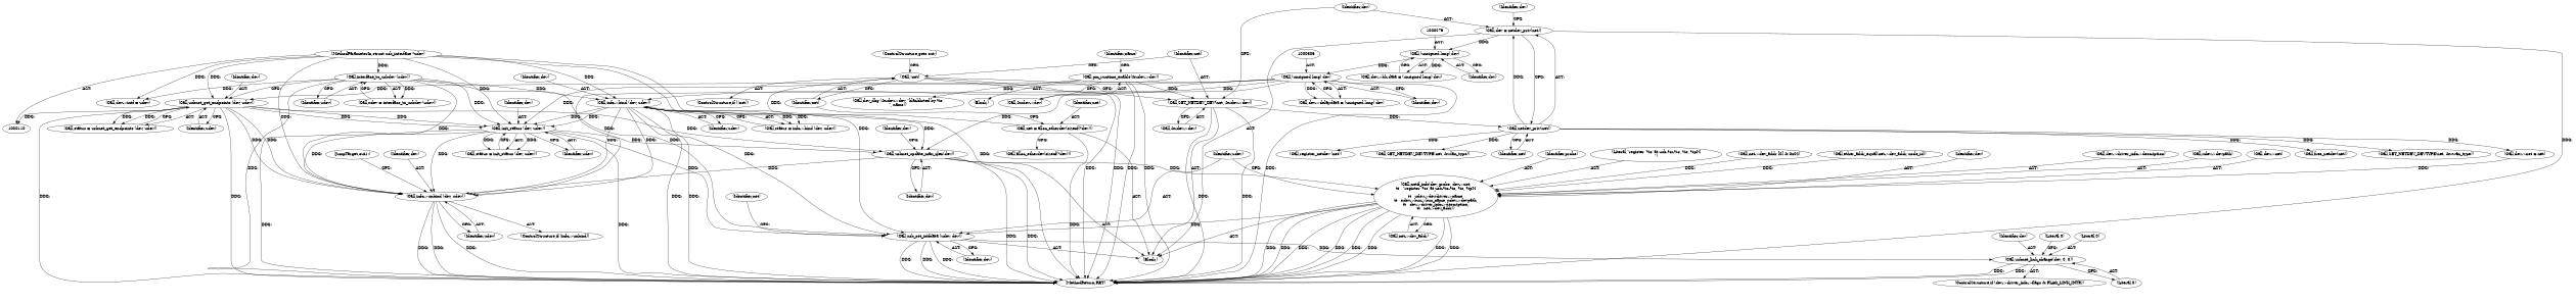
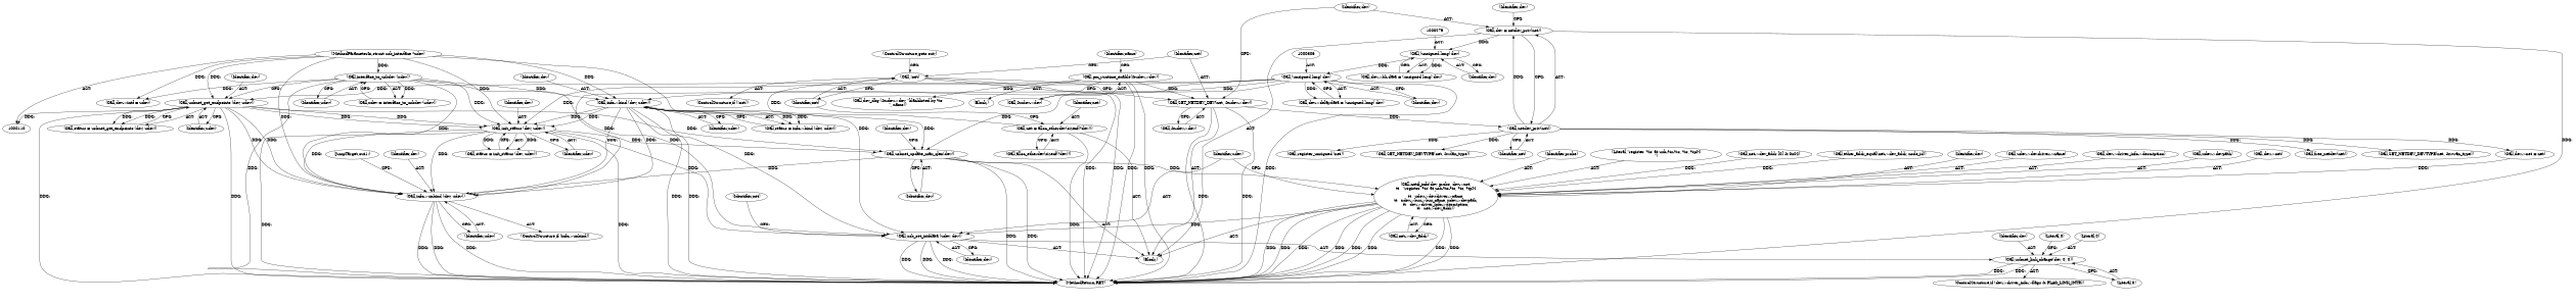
  digraph {
    n1 [label="(Call,usbnet_update_max_qlen(dev))"]
    n2 [label="(Call,netif_info(dev, probe, dev->net,\n\t\t   \"register '%s' at usb-%s-%s, %s, %pM\n\",\n\t\t   udev->dev.driver->name,\n\t\t   xdev->bus->bus_name, xdev->devpath,\n\t\t   dev->driver_info->description,\n\t\t   net->dev_addr))"]
    n3 [label="(Call,info->unbind (dev, udev))"]
    n4 [label="(Identifier,dev)"]
    n5 [label="(Block,)"]
    n6 [label="(MethodReturn,RET)"]
    n7 [label="(Call,usb_set_intfdata (udev, dev))"]
    n8 [label="(Call,net->dev_addr)"]
    n9 [label="(ControlStructure,if (info->unbind))"]
    n10 [label="(Identifier,udev)"]
    n11 [label="(Call,init_status (dev, udev))"]
    n12 [label="(Call,status = init_status (dev, udev))"]
    n13 [label="(Identifier,udev)"]
    n14 [label="(Call,usbnet_link_change(dev, 0, 0))"]
    n15 [label="(Identifier,dev)"]
    n16 [label="(Call,(unsigned long) dev)"]
    n17 [label="(Call,usbnet_get_endpoints (dev, udev))"]
    n18 [label="(Call,info->bind (dev, udev))"]
    n19 [label="(Identifier,dev)"]
    n20 [label="(Call,dev->delay.data = (unsigned long) dev)"]
    n21 [label="(Call,status = usbnet_get_endpoints (dev, udev))"]
    n22 [label="(Identifier,udev)"]
    1000110
    n24 [label="(Identifier,udev)"]
    n25 [label="(Call,status = info->bind (dev, udev))"]
    n26 [label="(Call,(unsigned long) dev)"]
    n27 [label="(Call,dev->bh.data = (unsigned long) dev)"]
    n28 [label="(Identifier,dev)"]
    n29 [label="(Call,dev = netdev_priv(net))"]
    n30 [label="(Call,netdev_priv(net))"]
    n31 [label="(Call,free_netdev(net))"]
    n32 [label="(Call,dev->net = net)"]
    n33 [label="(Call,SET_NETDEV_DEVTYPE(net, &wwan_type))"]
    n34 [label="(Identifier,net)"]
-   n35 [label="(Call,register_netdev (net))"]
+   n35 [label="(Call,register_unsigned (net))"]
    n36 [label="(Call,SET_NETDEV_DEVTYPE(net, &wlan_type))"]
    n37 [label="(Call,SET_NETDEV_DEV(net, &udev->dev))"]
    n38 [label="(Call,&udev->dev)"]
    n39 [label="(Call,!net)"]
    n40 [label="(Identifier,net)"]
    n41 [label="(ControlStructure,if (!net))"]
    n42 [label="(Call,net = alloc_etherdev(sizeof(*dev)))"]
    n43 [label="(Call,alloc_etherdev(sizeof(*dev)))"]
    n44 [label="(Call,pm_runtime_enable(&udev->dev))"]
    n45 [label="(Call,&udev->dev)"]
    n46 [label="(Call,dev_dbg (&udev->dev, \"blacklisted by %s\n\", name))"]
    n47 [label="(Block,)"]
    n48 [label="(MethodParameterIn,struct usb_interface *udev)"]
    n49 [label="(Call,interface_to_usbdev (udev))"]
    n50 [label="(Call,dev->intf = udev)"]
    n51 [label="(Identifier,udev)"]
    n52 [label="(Call,xdev = interface_to_usbdev (udev))"]
    n53 [label="(ControlStructure,if (dev->driver_info->flags & FLAG_LINK_INTR))"]
    n54 [label="(Literal,0)"]
    n55 [label="(Identifier,dev)"]
    n56 [label="(Identifier,dev)"]
    n57 [label="(Identifier,dev)"]
    n58 [label="(Identifier,dev)"]
    n59 [label="(Identifier,probe)"]
    n60 [label="(Literal,\"register '%s' at usb-%s-%s, %s, %pM\n\")"]
    n61 [label="(Call,net->dev_addr [0] & 0x02)"]
    n62 [label="(Literal,0)"]
    n63 [label="(Call,ether_addr_equal(net->dev_addr, node_id))"]
    n64 [label="(Identifier,dev)"]
+   n65 [label="(Call,udev->dev.driver->name)"]
    n66 [label="(Identifier,net)"]
    n67 [label="(Call,dev->driver_info->description)"]
    n68 [label="(Identifier,name)"]
    n69 [label="(Literal,0)"]
    n70 [label="(Identifier,dev)"]
    n71 [label="(JumpTarget,out1:)"]
    n72 [label="(Identifier,net)"]
    n73 [label="(Identifier,dev)"]
    n74 [label="(Identifier,dev)"]
    n75 [label="(Identifier,net)"]
    n76 [label="(ControlStructure,goto out;)"]
    n77 [label="(Call,xdev->devpath)"]
    n78 [label="(Identifier,dev)"]
    n79 [label="(Call,dev->net)"]
    n80 [label="(Identifier,udev)"]
    1000306
    1000279
    n1 -> n2 [label="DDG: "]
    n1 -> n3 [label="DDG: "]
    n1 -> n4 [label="CFG: "]
    n1 -> n5 [label="AST: "]
    n1 -> n6 [label="DDG: "]
    n1 -> n6 [label="DDG: "]
    n2 -> n5 [label="AST: "]
    n2 -> n6 [label="DDG: "]
    n2 -> n6 [label="DDG: "]
    n2 -> n6 [label="DDG: "]
    n2 -> n6 [label="DDG: "]
    n2 -> n6 [label="DDG: "]
    n2 -> n6 [label="DDG: "]
    n2 -> n6 [label="DDG: "]
    n2 -> n6 [label="DDG: "]
    n2 -> n7 [label="DDG: "]
    n2 -> n8 [label="CFG: "]
    n3 -> n6 [label="DDG: "]
    n3 -> n6 [label="DDG: "]
    n3 -> n6 [label="DDG: "]
    n3 -> n9 [label="AST: "]
    n3 -> n10 [label="CFG: "]
    n4 -> n1 [label="AST: "]
    n7 -> n5 [label="AST: "]
    n7 -> n6 [label="DDG: "]
    n7 -> n6 [label="DDG: "]
    n7 -> n6 [label="DDG: "]
-   n7 -> n14 [label="DDG: "]
+   n7 -> n14 [label="AST: "]
    n7 -> n15 [label="CFG: "]
    n8 -> n2 [label="AST: "]
    n10 -> n3 [label="AST: "]
    n11 -> n1 [label="DDG: "]
    n11 -> n3 [label="DDG: "]
    n11 -> n3 [label="DDG: "]
    n11 -> n6 [label="DDG: "]
    n11 -> n6 [label="DDG: "]
    n11 -> n7 [label="DDG: "]
    n11 -> n12 [label="AST: "]
    n11 -> n12 [label="DDG: "]
    n11 -> n12 [label="DDG: "]
    n11 -> n13 [label="CFG: "]
    n12 -> n11 [label="CFG: "]
    n13 -> n11 [label="AST: "]
    n14 -> n6 [label="DDG: "]
    n14 -> n6 [label="DDG: "]
    n14 -> n53 [label="AST: "]
    n14 -> n54 [label="CFG: "]
    n15 -> n7 [label="AST: "]
    n16 -> n1 [label="DDG: "]
    n16 -> n3 [label="DDG: "]
    n16 -> n6 [label="DDG: "]
    n16 -> n11 [label="DDG: "]
    n16 -> n17 [label="DDG: "]
    n16 -> n18 [label="DDG: "]
    n16 -> n19 [label="CFG: "]
    n16 -> n20 [label="AST: "]
    n16 -> n20 [label="DDG: "]
    n17 -> n1 [label="DDG: "]
    n17 -> n3 [label="DDG: "]
    n17 -> n3 [label="DDG: "]
    n17 -> n6 [label="DDG: "]
    n17 -> n6 [label="DDG: "]
    n17 -> n11 [label="DDG: "]
    n17 -> n11 [label="DDG: "]
    n17 -> n21 [label="AST: "]
    n17 -> n21 [label="DDG: "]
    n17 -> n21 [label="DDG: "]
    n17 -> n22 [label="CFG: "]
    n17 -> 1000110 [label="DDG: "]
    n18 -> n1 [label="DDG: "]
    n18 -> n3 [label="DDG: "]
    n18 -> n3 [label="DDG: "]
    n18 -> n6 [label="DDG: "]
    n18 -> n6 [label="DDG: "]
    n18 -> n7 [label="DDG: "]
    n18 -> n11 [label="DDG: "]
    n18 -> n11 [label="DDG: "]
    n18 -> n24 [label="CFG: "]
    n18 -> n25 [label="AST: "]
    n18 -> n25 [label="DDG: "]
    n18 -> n25 [label="DDG: "]
    n19 -> n16 [label="AST: "]
    n20 -> n16 [label="CFG: "]
    n21 -> n17 [label="CFG: "]
    n22 -> n17 [label="AST: "]
    n24 -> n18 [label="AST: "]
    n25 -> n18 [label="CFG: "]
    n26 -> n16 [label="DDG: "]
    n26 -> n27 [label="AST: "]
    n26 -> n27 [label="DDG: "]
    n26 -> n28 [label="CFG: "]
    n27 -> n26 [label="CFG: "]
    n28 -> n26 [label="AST: "]
    n29 -> n5 [label="AST: "]
    n29 -> n6 [label="DDG: "]
    n29 -> n26 [label="DDG: "]
    n29 -> n30 [label="CFG: "]
    n30 -> n29 [label="AST: "]
    n30 -> n29 [label="DDG: "]
    n30 -> n31 [label="DDG: "]
    n30 -> n32 [label="DDG: "]
    n30 -> n33 [label="DDG: "]
    n30 -> n34 [label="CFG: "]
    n30 -> n35 [label="DDG: "]
    n30 -> n36 [label="DDG: "]
    n32 -> n2 [label="DDG: "]
    n34 -> n30 [label="AST: "]
    n37 -> n5 [label="AST: "]
    n37 -> n6 [label="DDG: "]
    n37 -> n6 [label="DDG: "]
    n37 -> n30 [label="DDG: "]
    n37 -> n38 [label="CFG: "]
    n38 -> n37 [label="AST: "]
    n39 -> n6 [label="DDG: "]
    n39 -> n6 [label="DDG: "]
    n39 -> n37 [label="CFG: "]
    n39 -> n40 [label="CFG: "]
    n39 -> n41 [label="AST: "]
    n40 -> n39 [label="AST: "]
    n40 -> n42 [label="CFG: "]
    n42 -> n5 [label="AST: "]
    n42 -> n6 [label="DDG: "]
    n42 -> n39 [label="DDG: "]
    n42 -> n43 [label="CFG: "]
+   n43 -> n42 [label="AST: "]
    n44 -> n6 [label="DDG: "]
    n44 -> n6 [label="DDG: "]
    n44 -> n37 [label="DDG: "]
    n44 -> n45 [label="CFG: "]
    n44 -> n46 [label="DDG: "]
    n44 -> n47 [label="AST: "]
    n45 -> n44 [label="AST: "]
    n48 -> n3 [label="DDG: "]
-   n48 -> n6 [label="DDG: "]
    n48 -> n7 [label="DDG: "]
    n48 -> n11 [label="DDG: "]
    n48 -> n17 [label="DDG: "]
    n48 -> n18 [label="DDG: "]
    n48 -> 1000110 [label="AST: "]
    n48 -> n49 [label="DDG: "]
    n48 -> n50 [label="DDG: "]
    n49 -> n3 [label="DDG: "]
    n49 -> n6 [label="DDG: "]
    n49 -> n7 [label="DDG: "]
    n49 -> n11 [label="DDG: "]
    n49 -> n17 [label="CFG: "]
    n49 -> n18 [label="DDG: "]
    n49 -> n50 [label="DDG: "]
    n49 -> n51 [label="CFG: "]
    n49 -> n52 [label="AST: "]
    n49 -> n52 [label="DDG: "]
    n51 -> n49 [label="AST: "]
    n52 -> n49 [label="CFG: "]
    n54 -> n14 [label="AST: "]
    n55 -> n29 [label="AST: "]
    n55 -> n37 [label="CFG: "]
    n56 -> n14 [label="AST: "]
    n57 -> n1 [label="CFG: "]
    n58 -> n11 [label="AST: "]
    n59 -> n2 [label="AST: "]
    n60 -> n2 [label="AST: "]
    n61 -> n2 [label="DDG: "]
    n62 -> n14 [label="CFG: "]
    n63 -> n2 [label="DDG: "]
    n64 -> n2 [label="AST: "]
+   n65 -> n2 [label="AST: "]
    n66 -> n42 [label="AST: "]
    n67 -> n2 [label="AST: "]
    n68 -> n44 [label="CFG: "]
    n69 -> n14 [label="AST: "]
    n70 -> n29 [label="CFG: "]
    n71 -> n3 [label="CFG: "]
    n72 -> n37 [label="AST: "]
    n72 -> n39 [label="CFG: "]
    n73 -> n3 [label="AST: "]
    n74 -> n17 [label="AST: "]
    n75 -> n7 [label="CFG: "]
    n76 -> n39 [label="CFG: "]
    n77 -> n2 [label="AST: "]
    n78 -> n18 [label="AST: "]
    n79 -> n2 [label="AST: "]
    n80 -> n2 [label="CFG: "]
    n80 -> n7 [label="AST: "]
    1000306 -> n16 [label="AST: "]
    1000279 -> n26 [label="AST: "]
  }
